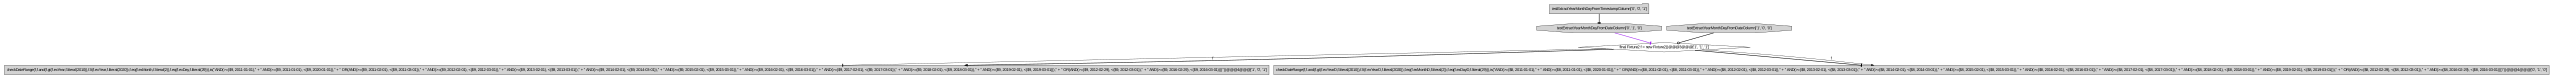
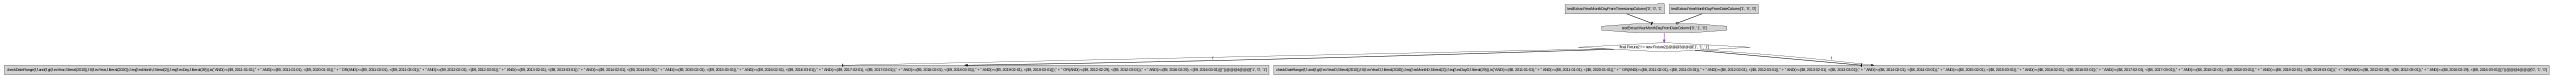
  digraph {
    fontname="Liberation Sans"
    node [fillcolor=lightgray fontname="Liberation Sans" shape=octagon style=filled]
    edge [arrowhead=tee color=black fontname="Liberation Sans" style=bold]
    n1 [label="testExtractYearMonthDayFromTimestampColumn['0', '0', '1']" shape=folder]
    n2 [label="testExtractYearMonthDayFromDateColumn['0', '1', '0']"]
    n3 [fillcolor=white label="final Fixture2 f = new Fixture2()@@@3@@@['1', '1', '1']" shape=diamond]
    n4 [label="checkDateRange(f,f.and(f.gt(f.exYear,f.literal(2010)),f.lt(f.exYear,f.literal(2020)),f.eq(f.exMonth,f.literal(2)),f.eq(f.exDay,f.literal(29))),is(\"AND(>=($9, 2011-01-01),\" + \" AND(>=($9, 2011-01-01), <($9, 2020-01-01)),\" + \" OR(AND(>=($9, 2011-02-01), <($9, 2011-03-01)),\" + \" AND(>=($9, 2012-02-01), <($9, 2012-03-01)),\" + \" AND(>=($9, 2013-02-01), <($9, 2013-03-01)),\" + \" AND(>=($9, 2014-02-01), <($9, 2014-03-01)),\" + \" AND(>=($9, 2015-02-01), <($9, 2015-03-01)),\" + \" AND(>=($9, 2016-02-01), <($9, 2016-03-01)),\" + \" AND(>=($9, 2017-02-01), <($9, 2017-03-01)),\" + \" AND(>=($9, 2018-02-01), <($9, 2018-03-01)),\" + \" AND(>=($9, 2019-02-01), <($9, 2019-03-01))),\" + \" OR(AND(>=($9, 2012-02-29), <($9, 2012-03-01)),\" + \" AND(>=($9, 2016-02-29), <($9, 2016-03-01))))\"))@@@4@@@['1', '0', '1']" shape=box]
    n5 [label="checkDateRange(f,f.and(f.gt(f.exYearD,f.literal(2010)),f.lt(f.exYearD,f.literal(2020)),f.eq(f.exMonthD,f.literal(2)),f.eq(f.exDayD,f.literal(29))),is(\"AND(>=($8, 2011-01-01),\" + \" AND(>=($8, 2011-01-01), <($8, 2020-01-01)),\" + \" OR(AND(>=($8, 2011-02-01), <($8, 2011-03-01)),\" + \" AND(>=($8, 2012-02-01), <($8, 2012-03-01)),\" + \" AND(>=($8, 2013-02-01), <($8, 2013-03-01)),\" + \" AND(>=($8, 2014-02-01), <($8, 2014-03-01)),\" + \" AND(>=($8, 2015-02-01), <($8, 2015-03-01)),\" + \" AND(>=($8, 2016-02-01), <($8, 2016-03-01)),\" + \" AND(>=($8, 2017-02-01), <($8, 2017-03-01)),\" + \" AND(>=($8, 2018-02-01), <($8, 2018-03-01)),\" + \" AND(>=($8, 2019-02-01), <($8, 2019-03-01))),\" + \" OR(AND(>=($8, 2012-02-29), <($8, 2012-03-01)),\" + \" AND(>=($8, 2016-02-29), <($8, 2016-03-01))))\"))@@@4@@@['0', '1', '0']" shape=box]
-   n6 [label="testExtractYearMonthDayFromDateColumn['1', '0', '0']"]
+   n6 [label="testExtractYearMonthDayFromDateColumn['1', '0', '0']" shape=box]
    n1 -> n2
-   n2 -> n3 [color=purple]
+   n2 -> n3 [arrowhead=normal color=purple]
    n3 -> n4 [label=f style=solid]
    n3 -> n4 [arrowhead=normal]
    n3 -> n5
    n3 -> n5 [arrowhead=normal label=f style=solid]
-   n6 -> n3 [arrowhead=odot]
+   n6 -> n2 [arrowhead=odot]
  }
